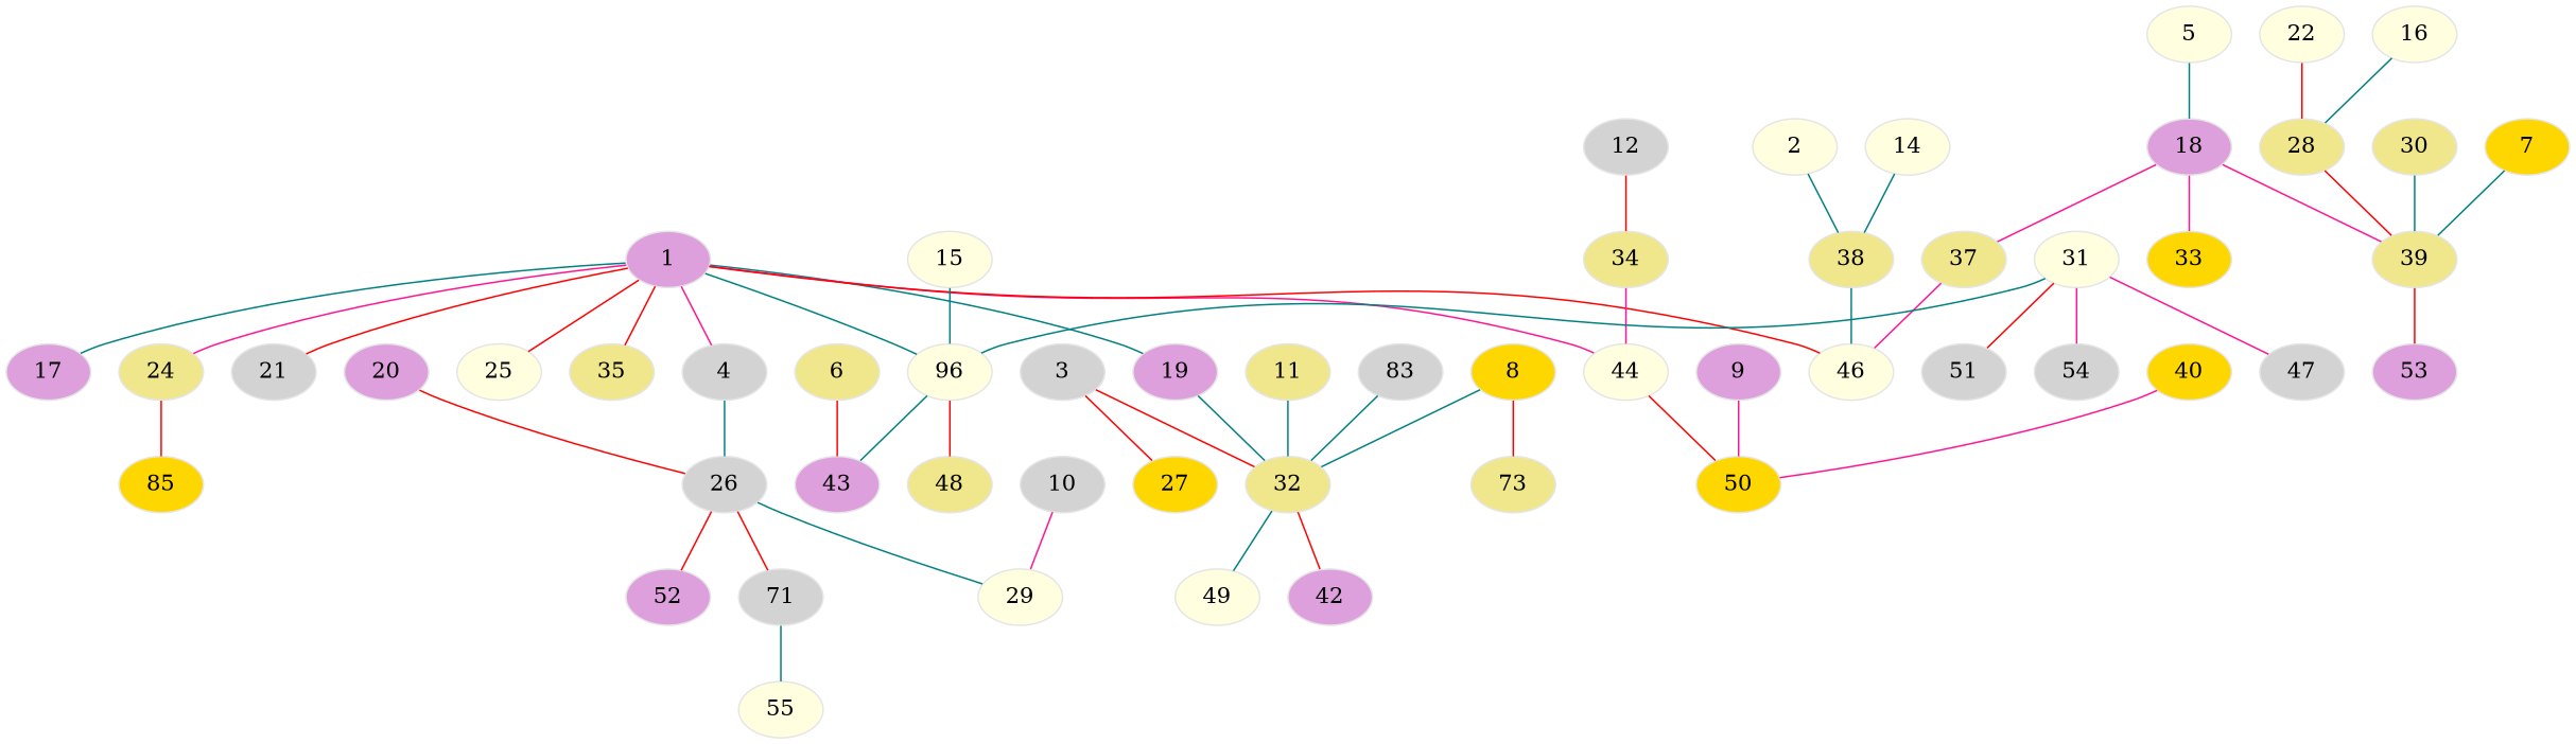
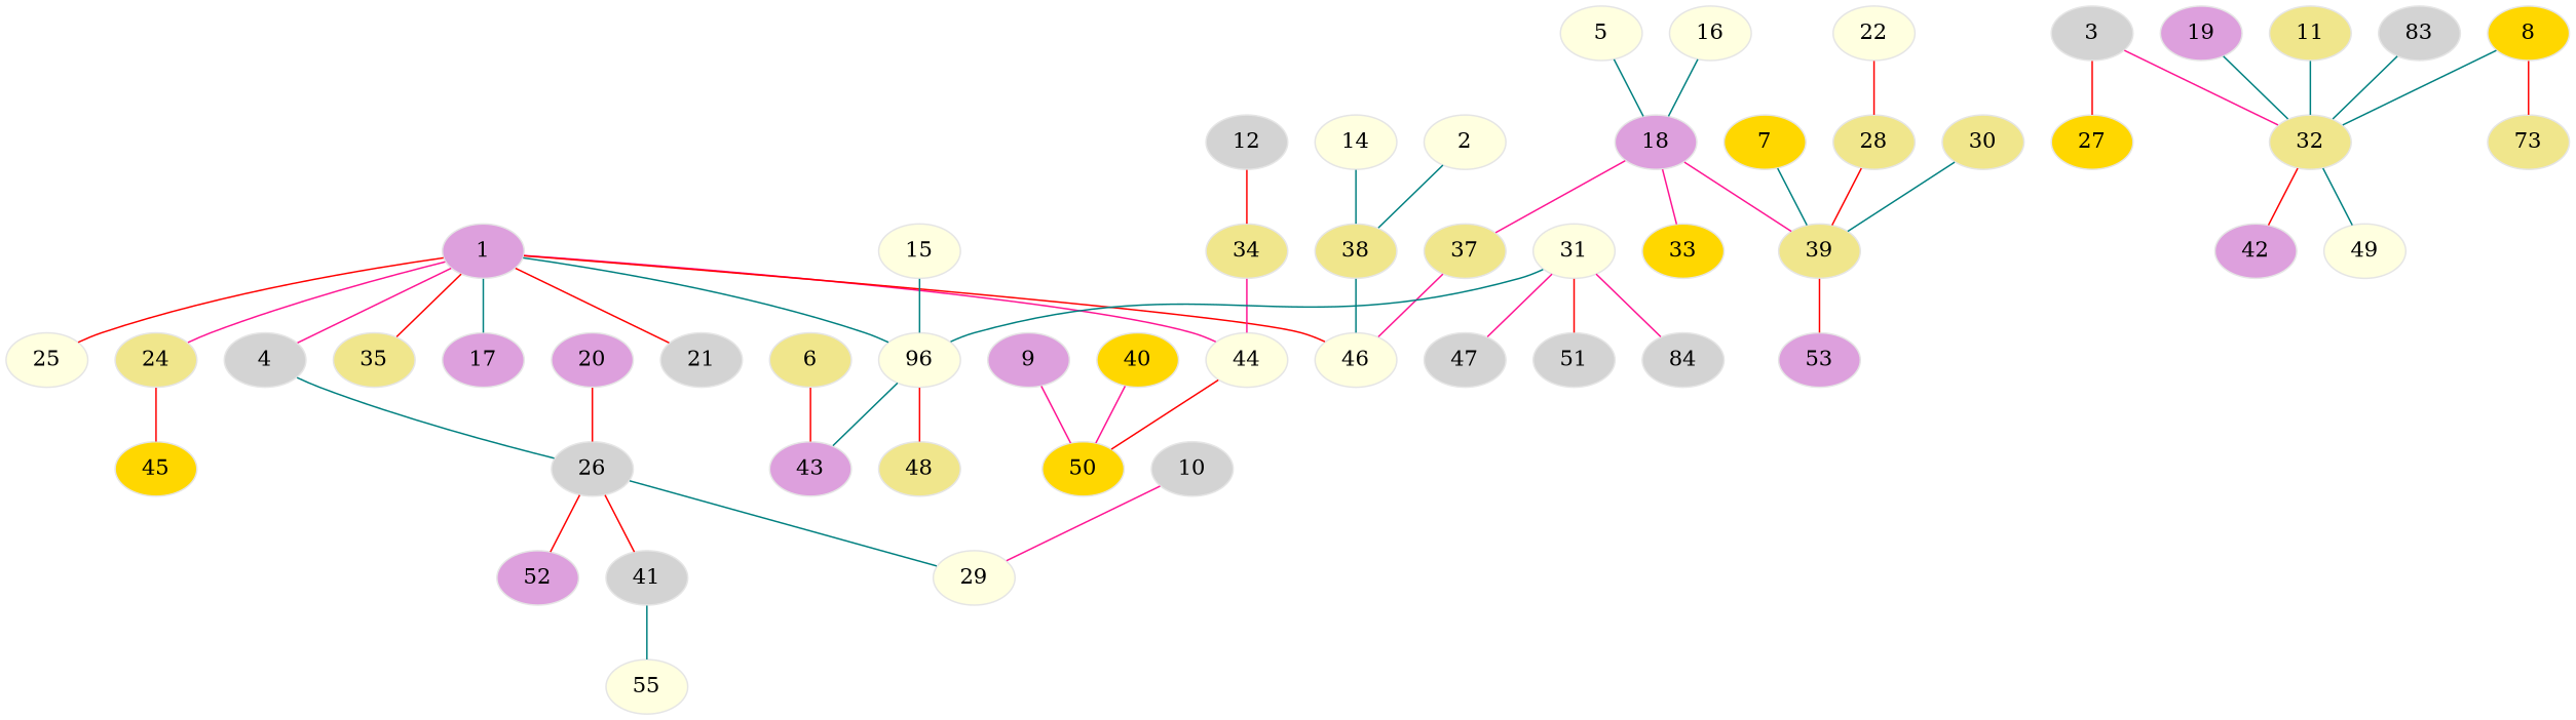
  graph {
    node [color=gray90 fillcolor=lightyellow style=filled]
    edge [color=teal weight=1.0]
    1 [fillcolor=plum]
    4 [fillcolor=lightgrey]
    17 [fillcolor=plum]
    19 [fillcolor=plum]
    21 [fillcolor=lightgrey]
    24 [fillcolor=khaki]
    25
    35 [fillcolor=khaki]
    n9 [label=96]
    44
    46
    26 [fillcolor=lightgrey]
    32 [fillcolor=khaki]
-   45 [fillcolor=gold label=85]
+   45 [fillcolor=gold]
    43 [fillcolor=plum]
    48 [fillcolor=khaki]
    50 [fillcolor=gold]
    38 [fillcolor=khaki]
    2
    3 [fillcolor=lightgrey]
    27 [fillcolor=gold]
    42 [fillcolor=plum]
    49
    29
-   41 [fillcolor=lightgrey label=71]
+   41 [fillcolor=lightgrey]
    52 [fillcolor=plum]
    18 [fillcolor=plum]
    5
    39 [fillcolor=khaki]
    33 [fillcolor=gold]
    37 [fillcolor=khaki]
    6 [fillcolor=khaki]
    7 [fillcolor=gold]
    53 [fillcolor=plum]
    8 [fillcolor=gold]
    n36 [fillcolor=khaki label=73]
    9 [fillcolor=plum]
    10 [fillcolor=lightgrey]
    11 [fillcolor=khaki]
    12 [fillcolor=lightgrey]
    34 [fillcolor=khaki]
    14
    15
    16
    20 [fillcolor=plum]
    28 [fillcolor=khaki]
    22
    n48 [fillcolor=lightgrey label=83]
    55
    30 [fillcolor=khaki]
    31
    47 [fillcolor=lightgrey]
    51 [fillcolor=lightgrey]
-   54 [fillcolor=lightgrey]
+   54 [fillcolor=lightgrey label=84]
    40 [fillcolor=gold]
    1 -- 4 [color=deeppink]
    1 -- 17
-   1 -- 19
    1 -- 21 [color=red]
    1 -- 24 [color=deeppink]
    1 -- 25 [color=red]
    1 -- 35 [color=red]
    1 -- n9
    1 -- 44 [color=deeppink]
    1 -- 46 [color=red]
    4 -- 26
    19 -- 32
    24 -- 45 [color=red]
    n9 -- 43
    n9 -- 48 [color=red]
    44 -- 50 [color=red]
    26 -- 29
    26 -- 41 [color=red]
    26 -- 52 [color=red]
    32 -- 42 [color=red]
    32 -- 49
    38 -- 46
    2 -- 38
-   3 -- 32 [color=red]
+   3 -- 32 [color=deeppink]
    3 -- 27 [color=red]
    41 -- 55
    18 -- 39 [color=deeppink]
    18 -- 33 [color=deeppink]
    18 -- 37 [color=deeppink]
    5 -- 18
    39 -- 53 [color=red]
    37 -- 46 [color=deeppink]
    6 -- 43 [color=red]
    7 -- 39
    8 -- 32
    8 -- n36 [color=red]
    9 -- 50 [color=deeppink]
    10 -- 29 [color=deeppink]
    11 -- 32
    12 -- 34 [color=red]
    34 -- 44 [color=deeppink]
    14 -- 38
    15 -- n9
-   16 -- 28
+   16 -- 18
    20 -- 26 [color=red]
    28 -- 39 [color=red]
    22 -- 28 [color=red]
    n48 -- 32
    30 -- 39
    31 -- n9
    31 -- 47 [color=deeppink]
    31 -- 51 [color=red]
    31 -- 54 [color=deeppink]
    40 -- 50 [color=deeppink]
  }
